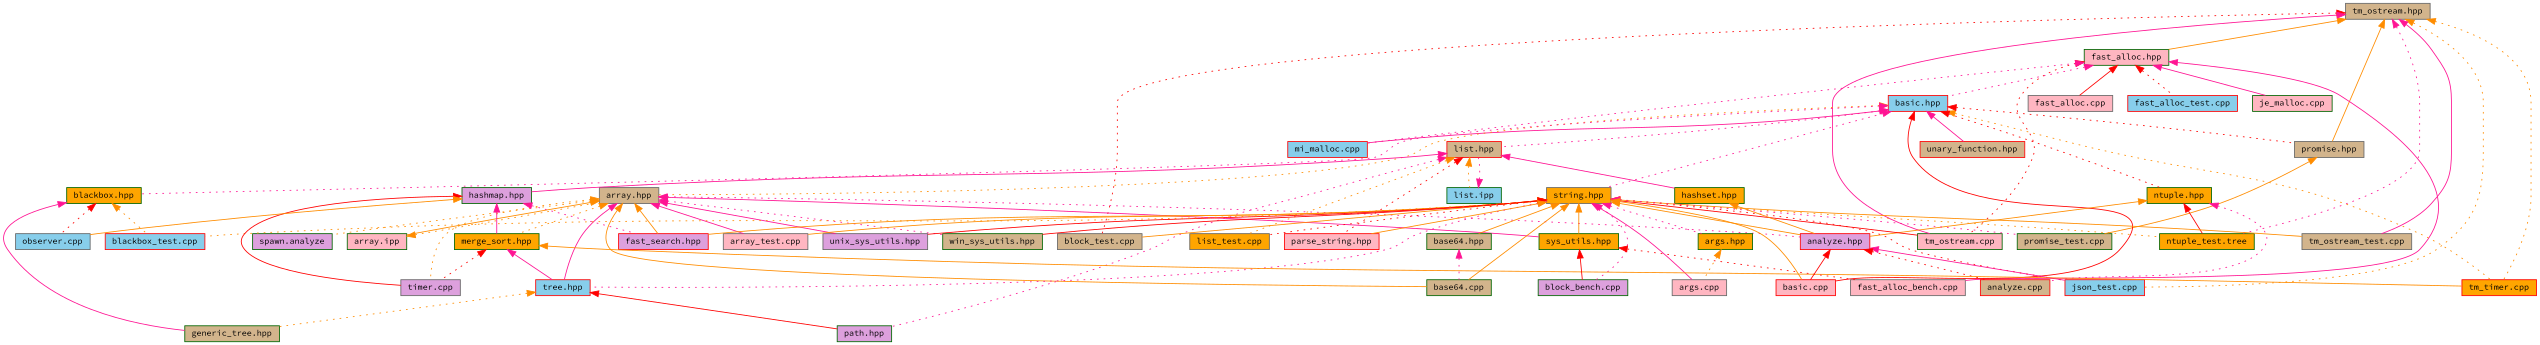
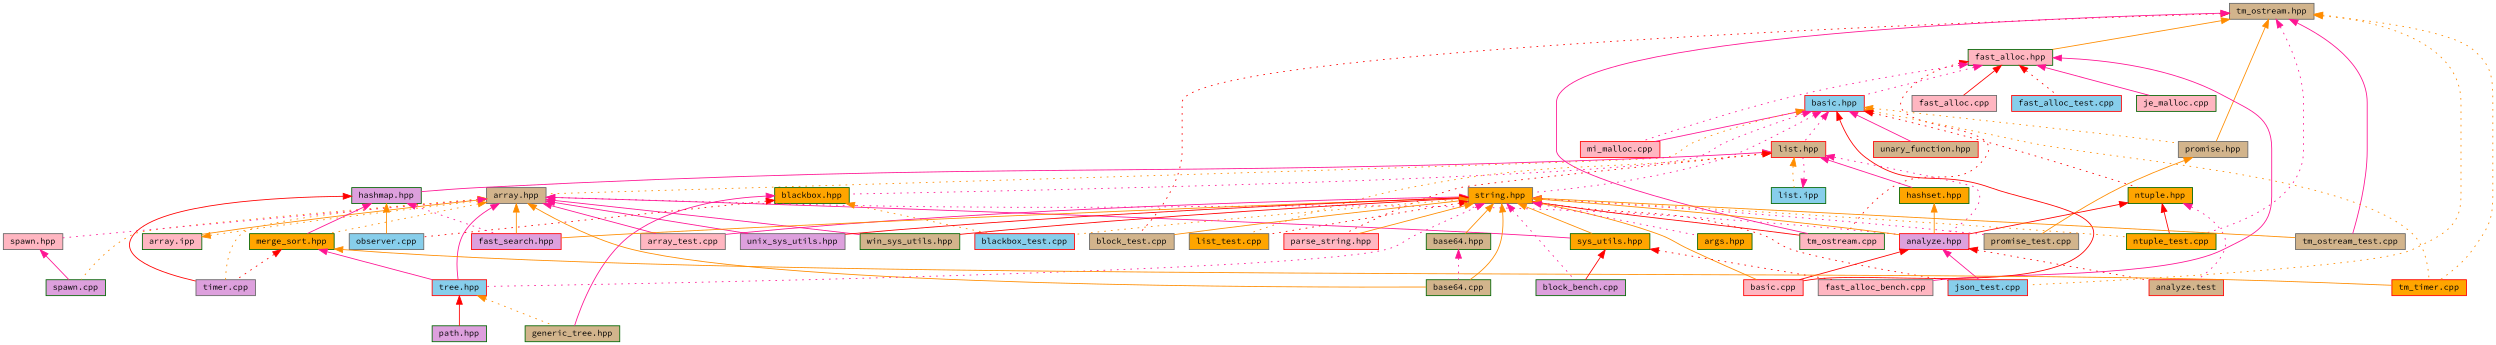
  digraph {
    fontname="Source Code Pro"
    node [color=darkgreen fillcolor=tan fontname="Source Code Pro" fontsize=10 shape=box style=filled]
    edge [color=deeppink dir=back fontname="Source Code Pro" fontsize=10 labelfontname=Helvetica labelfontsize=10 style=solid]
    n1 [color=gray40 fontcolor=black height=0.2 label="tm_ostream.hpp" width=0.4]
    n2 [color=gray40 height=0.2 label="block_test.cpp" width=0.4]
    n3 [fillcolor=lightpink height=0.2 label="fast_alloc.hpp" width=0.4]
    n4 [color=red fillcolor=skyblue height=0.2 label="json_test.cpp" width=0.4]
    n5 [color=red fillcolor=orange height=0.2 label="tm_timer.cpp" width=0.4]
-   n6 [fillcolor=orange height=0.2 label="ntuple_test.tree" width=0.4]
+   n6 [fillcolor=orange height=0.2 label="ntuple_test.cpp" width=0.4]
    n7 [color=gray40 height=0.2 label="promise.hpp" width=0.4]
    n8 [fillcolor=lightpink height=0.2 label="tm_ostream.cpp" width=0.4]
    n9 [color=gray40 height=0.2 label="tm_ostream_test.cpp" width=0.4]
    n10 [color=red fillcolor=skyblue height=0.2 label="basic.hpp" width=0.4]
    n11 [color=gray40 fillcolor=lightpink height=0.2 label="fast_alloc_bench.cpp" width=0.4]
-   n12 [color=red fillcolor=skyblue height=0.2 label="mi_malloc.cpp" width=0.4]
+   n12 [color=red fillcolor=lightpink height=0.2 label="mi_malloc.cpp" width=0.4]
    n13 [color=gray40 fillcolor=lightpink height=0.2 label="fast_alloc.cpp" width=0.4]
    n14 [color=red fillcolor=skyblue height=0.2 label="fast_alloc_test.cpp" width=0.4]
    n15 [fillcolor=lightpink height=0.2 label="je_malloc.cpp" width=0.4]
-   n16 [height=0.2 label="promise_test.cpp" width=0.4]
+   n16 [color=gray40 height=0.2 label="promise_test.cpp" width=0.4]
    n17 [color=gray40 height=0.2 label="array.hpp" width=0.4]
    n18 [color=red fillcolor=lightpink height=0.2 label="basic.cpp" width=0.4]
    n19 [fillcolor=orange height=0.2 label="blackbox.hpp" width=0.4]
    n20 [color=red height=0.2 label="list.hpp" width=0.4]
    n21 [fillcolor=orange height=0.2 label="ntuple.hpp" width=0.4]
    n22 [color=gray40 fillcolor=orange height=0.2 label="string.hpp" width=0.4]
    n23 [color=red height=0.2 label="unary_function.hpp" width=0.4]
    n24 [color=red fillcolor=plum height=0.2 label="analyze.hpp" width=0.4]
    n25 [fillcolor=lightpink height=0.2 label="array.ipp" width=0.4]
    n26 [color=gray40 fillcolor=lightpink height=0.2 label="array_test.cpp" width=0.4]
    n27 [height=0.2 label="base64.cpp" width=0.4]
    n28 [color=red fillcolor=plum height=0.2 label="fast_search.hpp" width=0.4]
    n29 [fillcolor=orange height=0.2 label="merge_sort.hpp" width=0.4]
    n30 [color=gray40 fillcolor=plum height=0.2 label="timer.cpp" width=0.4]
    n31 [color=red fillcolor=skyblue height=0.2 label="tree.hpp" width=0.4]
-   n32 [fillcolor=plum height=0.2 label="spawn.analyze" width=0.4]
+   n32 [fillcolor=plum height=0.2 label="spawn.cpp" width=0.4]
+   n33 [color=gray40 fillcolor=lightpink height=0.2 label="spawn.hpp" width=0.4]
    n34 [fillcolor=orange height=0.2 label="sys_utils.hpp" width=0.4]
    n35 [color=gray40 fillcolor=plum height=0.2 label="unix_sys_utils.hpp" width=0.4]
    n36 [height=0.2 label="win_sys_utils.hpp" width=0.4]
    n37 [height=0.2 label="generic_tree.hpp" width=0.4]
    n38 [color=red fillcolor=skyblue height=0.2 label="blackbox_test.cpp" width=0.4]
    n39 [color=gray40 fillcolor=skyblue height=0.2 label="observer.cpp" width=0.4]
    n40 [fillcolor=plum height=0.2 label="path.hpp" width=0.4]
    n41 [fillcolor=plum height=0.2 label="hashmap.hpp" width=0.4]
    n42 [fillcolor=orange height=0.2 label="hashset.hpp" width=0.4]
    n43 [fillcolor=skyblue height=0.2 label="list.ipp" width=0.4]
    n44 [color=gray40 fillcolor=orange height=0.2 label="list_test.cpp" width=0.4]
    n45 [color=red fillcolor=lightpink height=0.2 label="parse_string.hpp" width=0.4]
-   n46 [color=red height=0.2 label="analyze.cpp" width=0.4]
+   n46 [color=red height=0.2 label="analyze.test" width=0.4]
    n47 [fillcolor=plum height=0.2 label="block_bench.cpp" width=0.4]
-   n48 [color=gray40 fillcolor=lightpink height=0.2 label="args.cpp" width=0.4]
    n49 [fillcolor=orange height=0.2 label="args.hpp" width=0.4]
    n50 [height=0.2 label="base64.hpp" width=0.4]
    n1 -> n2 [color=red style=dotted]
    n1 -> n3 [color=darkorange]
    n1 -> n4 [color=darkorange style=dotted]
    n1 -> n5 [color=darkorange style=dotted]
    n1 -> n6 [style=dotted]
    n1 -> n7 [color=darkorange]
    n1 -> n8
    n1 -> n9
    n3 -> n8 [color=red style=dotted]
    n3 -> n10 [style=dotted]
    n3 -> n11
    n3 -> n12 [style=dotted]
    n3 -> n13 [color=red]
    n3 -> n14 [color=red style=dotted]
    n3 -> n15
    n7 -> n16 [color=darkorange]
    n10 -> n5 [color=darkorange style=dotted]
-   n10 -> n7 [color=red style=dotted]
+   n10 -> n7 [color=darkorange style=dotted]
    n10 -> n12
    n10 -> n17 [color=darkorange style=dotted]
    n10 -> n18 [color=red]
    n10 -> n19 [style=dotted]
    n10 -> n20 [style=dotted]
    n10 -> n21 [color=red style=dotted]
    n10 -> n22 [style=dotted]
    n10 -> n23
    n17 -> n24 [style=dotted]
    n17 -> n25 [color=darkorange]
    n17 -> n26
    n17 -> n27 [color=darkorange]
    n17 -> n28 [color=darkorange]
    n17 -> n29 [color=darkorange style=dotted]
    n17 -> n30 [color=darkorange style=dotted]
    n17 -> n31
    n17 -> n32 [color=darkorange style=dotted]
+   n17 -> n33 [style=dotted]
    n17 -> n34
    n17 -> n35
-   n17 -> n36 [style=dotted]
+   n17 -> n36
    n19 -> n37
    n19 -> n38 [color=darkorange style=dotted]
    n19 -> n39 [color=red style=dotted]
-   n20 -> n40 [style=dotted]
+   n20 -> n24 [style=dotted]
    n20 -> n41
    n20 -> n42
    n20 -> n43 [color=darkorange style=dotted]
    n20 -> n44 [color=darkorange style=dotted]
    n20 -> n45 [color=red style=dotted]
    n21 -> n6 [color=red]
-   n21 -> n24 [color=darkorange]
+   n21 -> n24 [color=red]
    n21 -> n46 [style=dotted]
    n22 -> n2 [color=darkorange]
    n22 -> n4 [color=red style=dotted]
    n22 -> n6 [color=darkorange style=dotted]
    n22 -> n8 [color=red]
    n22 -> n9 [color=darkorange]
    n22 -> n16 [style=dotted]
    n22 -> n18 [color=darkorange]
    n22 -> n24 [color=darkorange]
-   n22 -> n26 [color=darkorange]
+   n22 -> n26
    n22 -> n27 [color=darkorange]
    n22 -> n28 [color=darkorange]
    n22 -> n31 [style=dotted]
    n22 -> n34 [color=darkorange]
    n22 -> n35 [color=red]
    n22 -> n36 [color=red]
    n22 -> n38 [color=darkorange style=dotted]
    n22 -> n44 [color=red style=dotted]
    n22 -> n45 [color=darkorange]
    n22 -> n47 [style=dotted]
-   n22 -> n48
    n22 -> n49 [style=dotted]
    n22 -> n50 [color=darkorange]
    n24 -> n4
    n24 -> n18 [color=red]
    n24 -> n46 [color=red style=dotted]
    n25 -> n17 [color=darkorange style=dotted]
    n29 -> n5 [color=darkorange]
    n29 -> n30 [color=red style=dotted]
    n29 -> n31
    n31 -> n37 [color=darkorange style=dotted]
    n31 -> n40 [color=red]
+   n33 -> n32
    n34 -> n11 [color=red style=dotted]
    n34 -> n47 [color=red]
    n41 -> n28 [style=dotted]
    n41 -> n29
    n41 -> n30 [color=red]
    n41 -> n39 [color=darkorange]
    n42 -> n24 [color=darkorange]
    n43 -> n20 [style=dotted]
-   n49 -> n48 [color=darkorange style=dotted]
    n50 -> n27 [style=dotted]
  }
